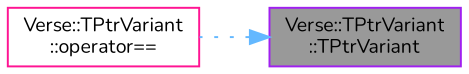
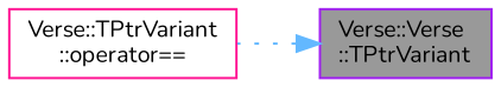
  digraph {
    rankdir=RL
    fontname=Nunito
    node [fontname=Nunito fontsize=10 shape=box style=filled]
-   n1 [color=purple fillcolor=grey60 fontcolor=black height=0.2 label="Verse::TPtrVariant\l::TPtrVariant" width=0.4]
+   n1 [color=purple fillcolor=grey60 fontcolor=black height=0.2 label="Verse::Verse\l::TPtrVariant" width=0.4]
    n2 [color=deeppink fillcolor=white height=0.2 label="Verse::TPtrVariant\l::operator==" width=0.4]
    n1 -> n2 [color=steelblue1 dir=back fontname=Nunito fontsize=10 labelfontname=Helvetica labelfontsize=10 style=dotted]
  }
